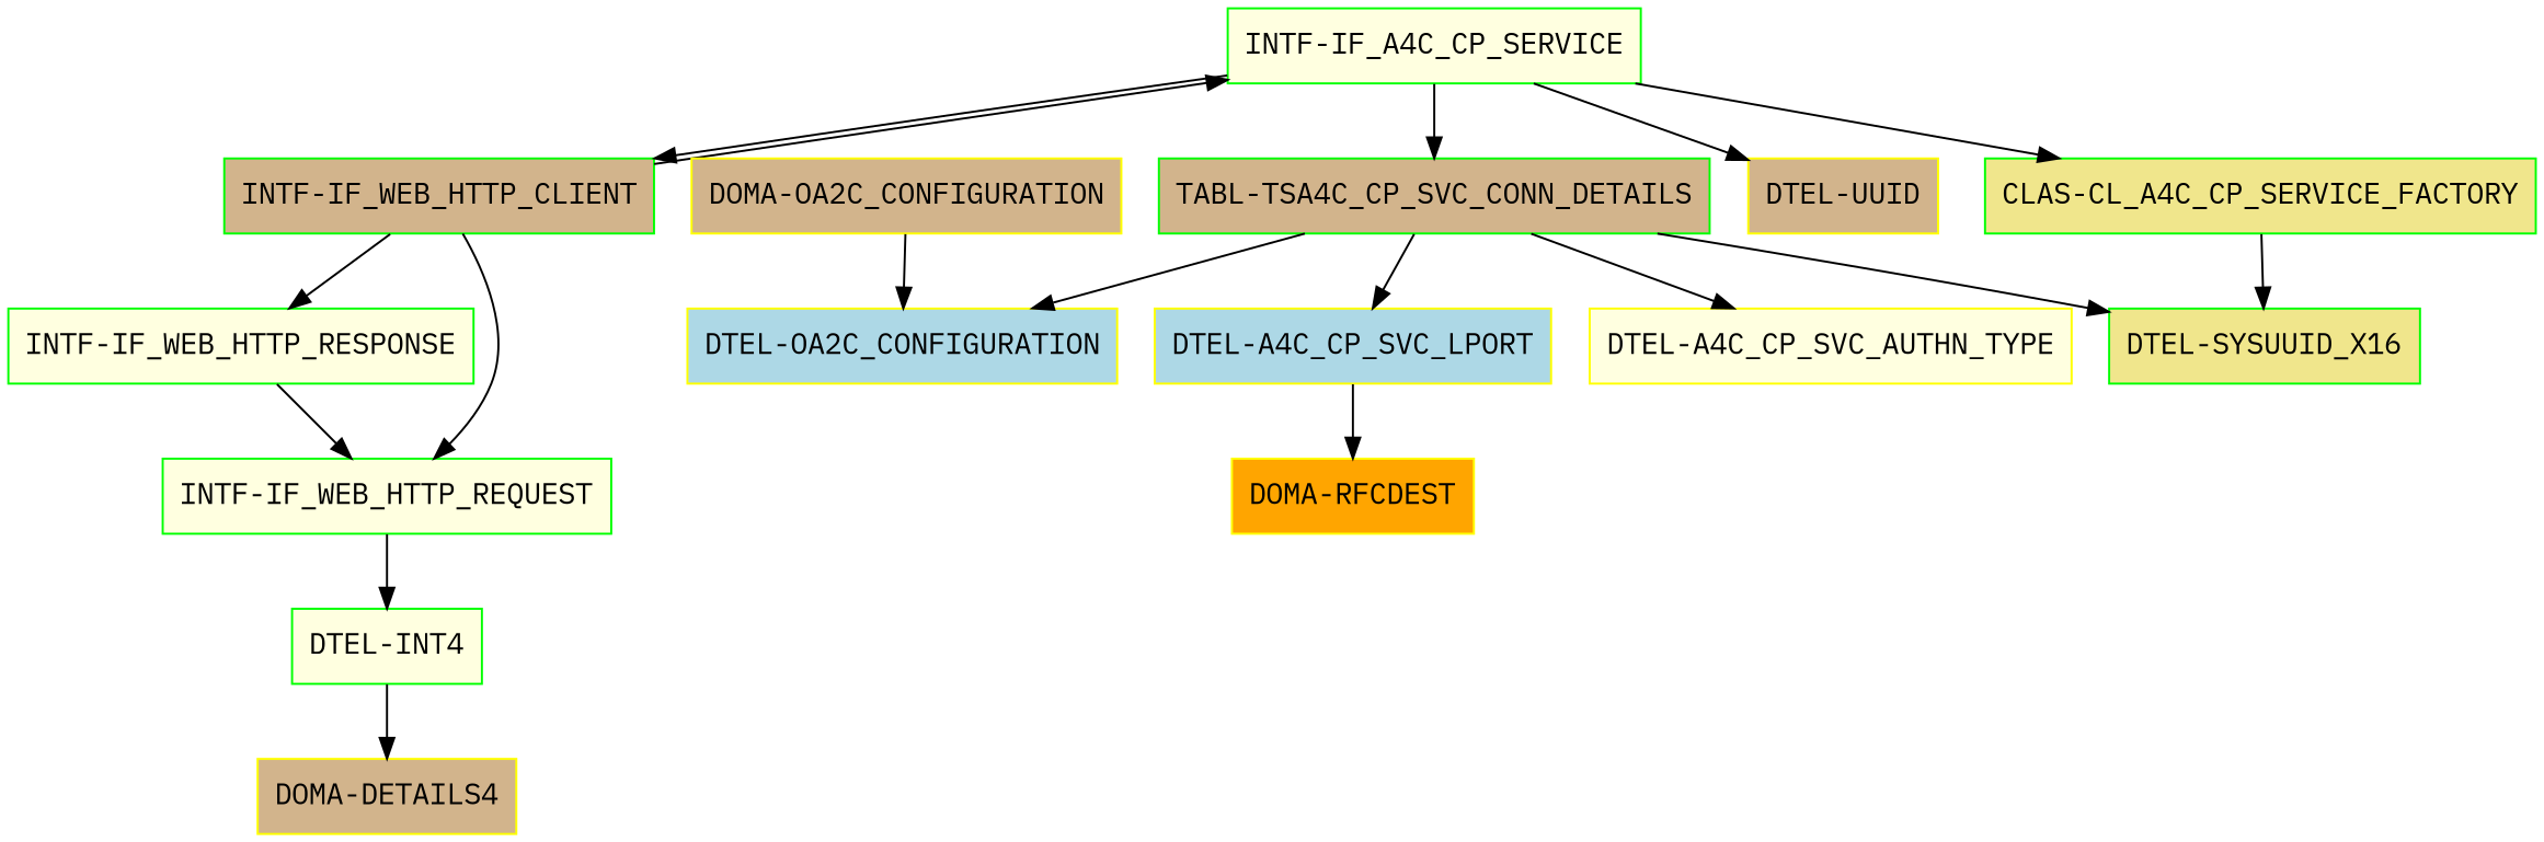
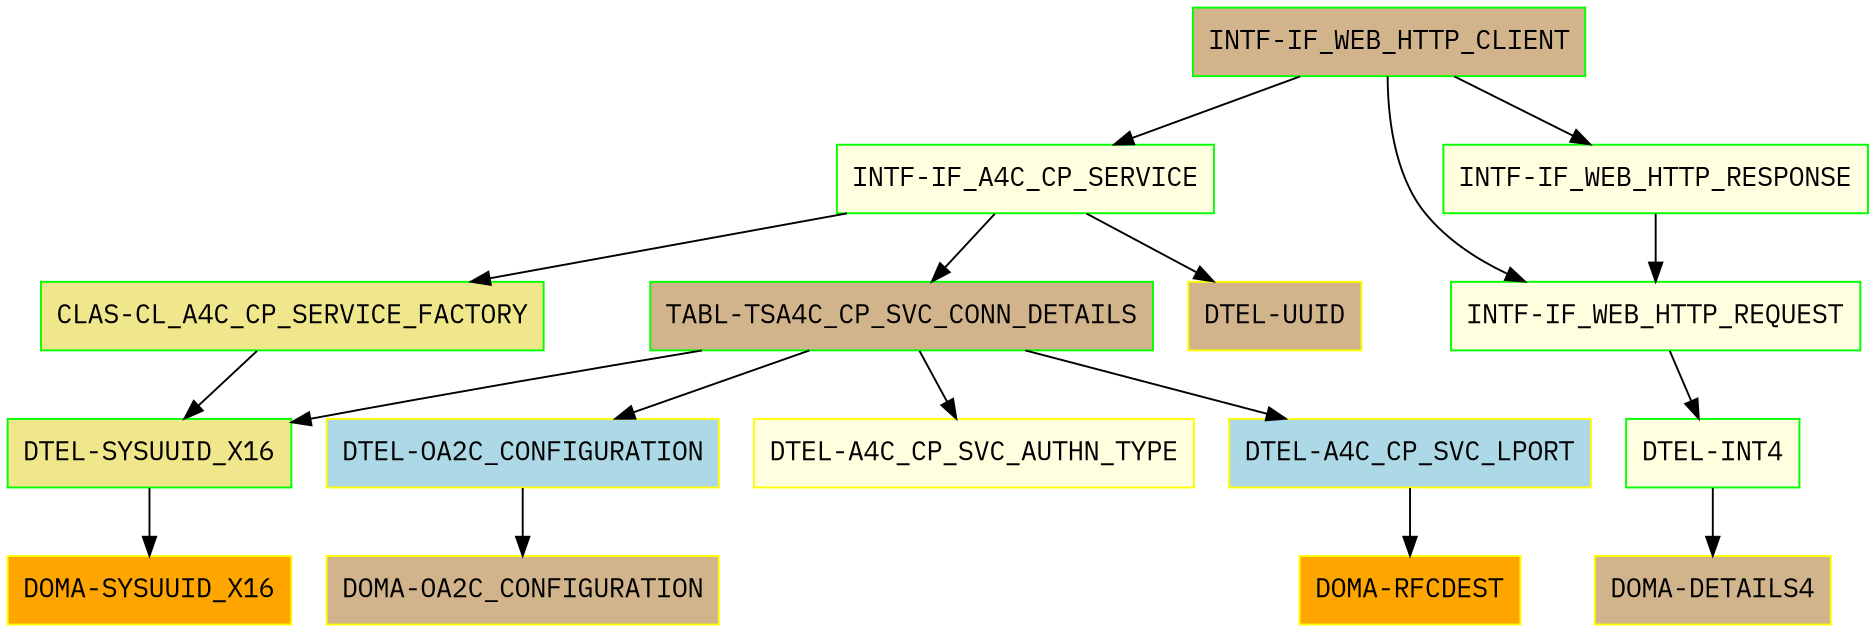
  digraph {
    fontname="IBM Plex Mono"
    node [color=green fillcolor=lightyellow fontname="IBM Plex Mono" shape=box style=filled]
    edge [fontname="IBM Plex Mono"]
    "CLAS-CL_A4C_CP_SERVICE_FACTORY" [fillcolor=khaki]
    "DTEL-SYSUUID_X16" [fillcolor=khaki]
    "INTF-IF_A4C_CP_SERVICE"
    "INTF-IF_WEB_HTTP_CLIENT" [fillcolor=tan]
    "TABL-TSA4C_CP_SVC_CONN_DETAILS" [fillcolor=tan]
    "DTEL-UUID" [color=yellow fillcolor=tan]
+   "DOMA-SYSUUID_X16" [color=yellow fillcolor=orange]
    "INTF-IF_WEB_HTTP_REQUEST"
    "INTF-IF_WEB_HTTP_RESPONSE"
    "DTEL-OA2C_CONFIGURATION" [color=yellow fillcolor=lightblue]
    "DTEL-A4C_CP_SVC_AUTHN_TYPE" [color=yellow]
    "DTEL-A4C_CP_SVC_LPORT" [color=yellow fillcolor=lightblue]
    "DTEL-INT4"
    n14 [color=yellow fillcolor=tan label="DOMA-DETAILS4"]
    "DOMA-OA2C_CONFIGURATION" [color=yellow fillcolor=tan]
    "DOMA-RFCDEST" [color=yellow fillcolor=orange]
    "CLAS-CL_A4C_CP_SERVICE_FACTORY" -> "DTEL-SYSUUID_X16"
+   "DTEL-SYSUUID_X16" -> "DOMA-SYSUUID_X16"
    "INTF-IF_A4C_CP_SERVICE" -> "CLAS-CL_A4C_CP_SERVICE_FACTORY"
-   "INTF-IF_A4C_CP_SERVICE" -> "INTF-IF_WEB_HTTP_CLIENT"
    "INTF-IF_A4C_CP_SERVICE" -> "TABL-TSA4C_CP_SVC_CONN_DETAILS"
    "INTF-IF_A4C_CP_SERVICE" -> "DTEL-UUID"
    "INTF-IF_WEB_HTTP_CLIENT" -> "INTF-IF_A4C_CP_SERVICE"
    "INTF-IF_WEB_HTTP_CLIENT" -> "INTF-IF_WEB_HTTP_REQUEST"
    "INTF-IF_WEB_HTTP_CLIENT" -> "INTF-IF_WEB_HTTP_RESPONSE"
    "TABL-TSA4C_CP_SVC_CONN_DETAILS" -> "DTEL-SYSUUID_X16"
    "TABL-TSA4C_CP_SVC_CONN_DETAILS" -> "DTEL-OA2C_CONFIGURATION"
    "TABL-TSA4C_CP_SVC_CONN_DETAILS" -> "DTEL-A4C_CP_SVC_AUTHN_TYPE"
    "TABL-TSA4C_CP_SVC_CONN_DETAILS" -> "DTEL-A4C_CP_SVC_LPORT"
    "INTF-IF_WEB_HTTP_REQUEST" -> "DTEL-INT4"
    "INTF-IF_WEB_HTTP_RESPONSE" -> "INTF-IF_WEB_HTTP_REQUEST"
-   "DOMA-OA2C_CONFIGURATION" -> "DTEL-OA2C_CONFIGURATION"
+   "DTEL-OA2C_CONFIGURATION" -> "DOMA-OA2C_CONFIGURATION"
    "DTEL-A4C_CP_SVC_LPORT" -> "DOMA-RFCDEST"
    "DTEL-INT4" -> n14
  }
